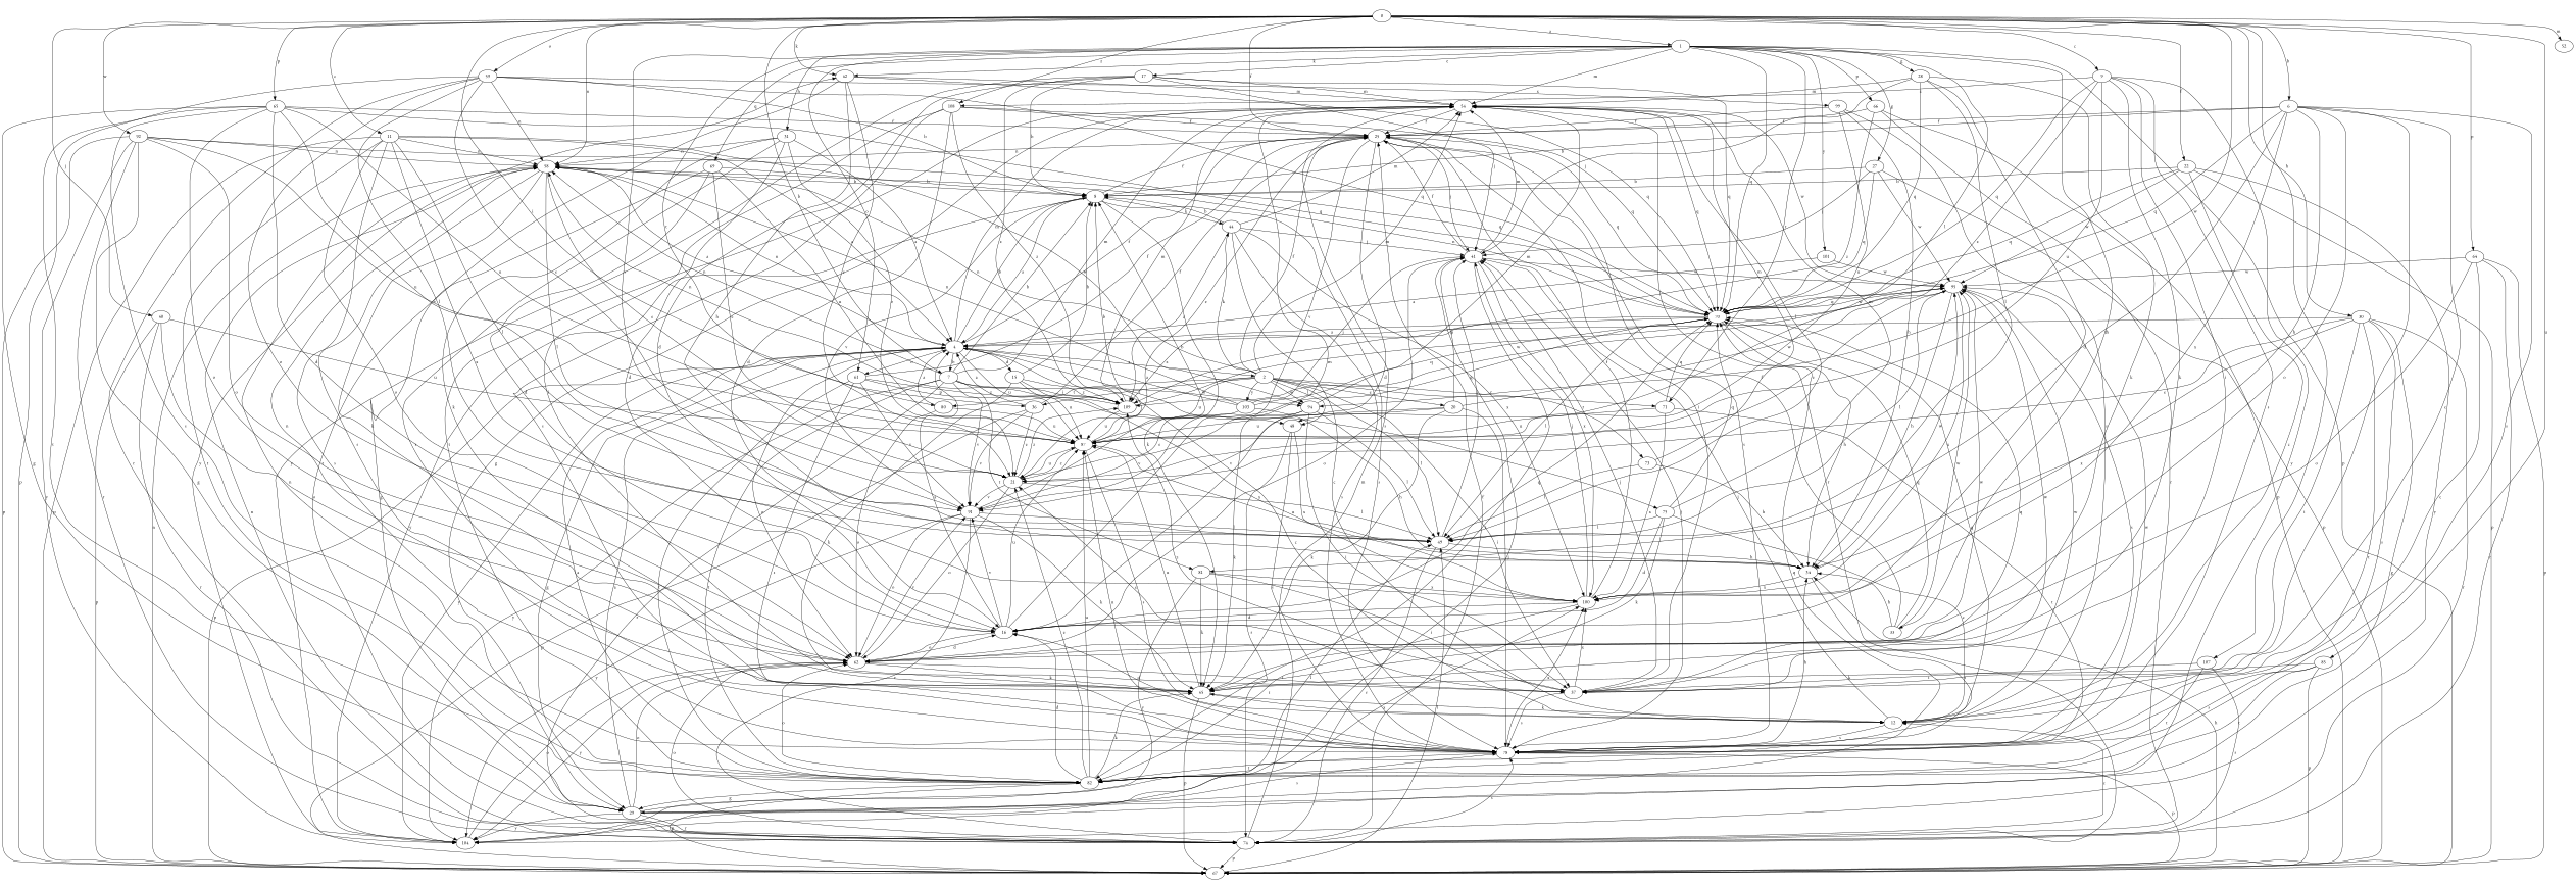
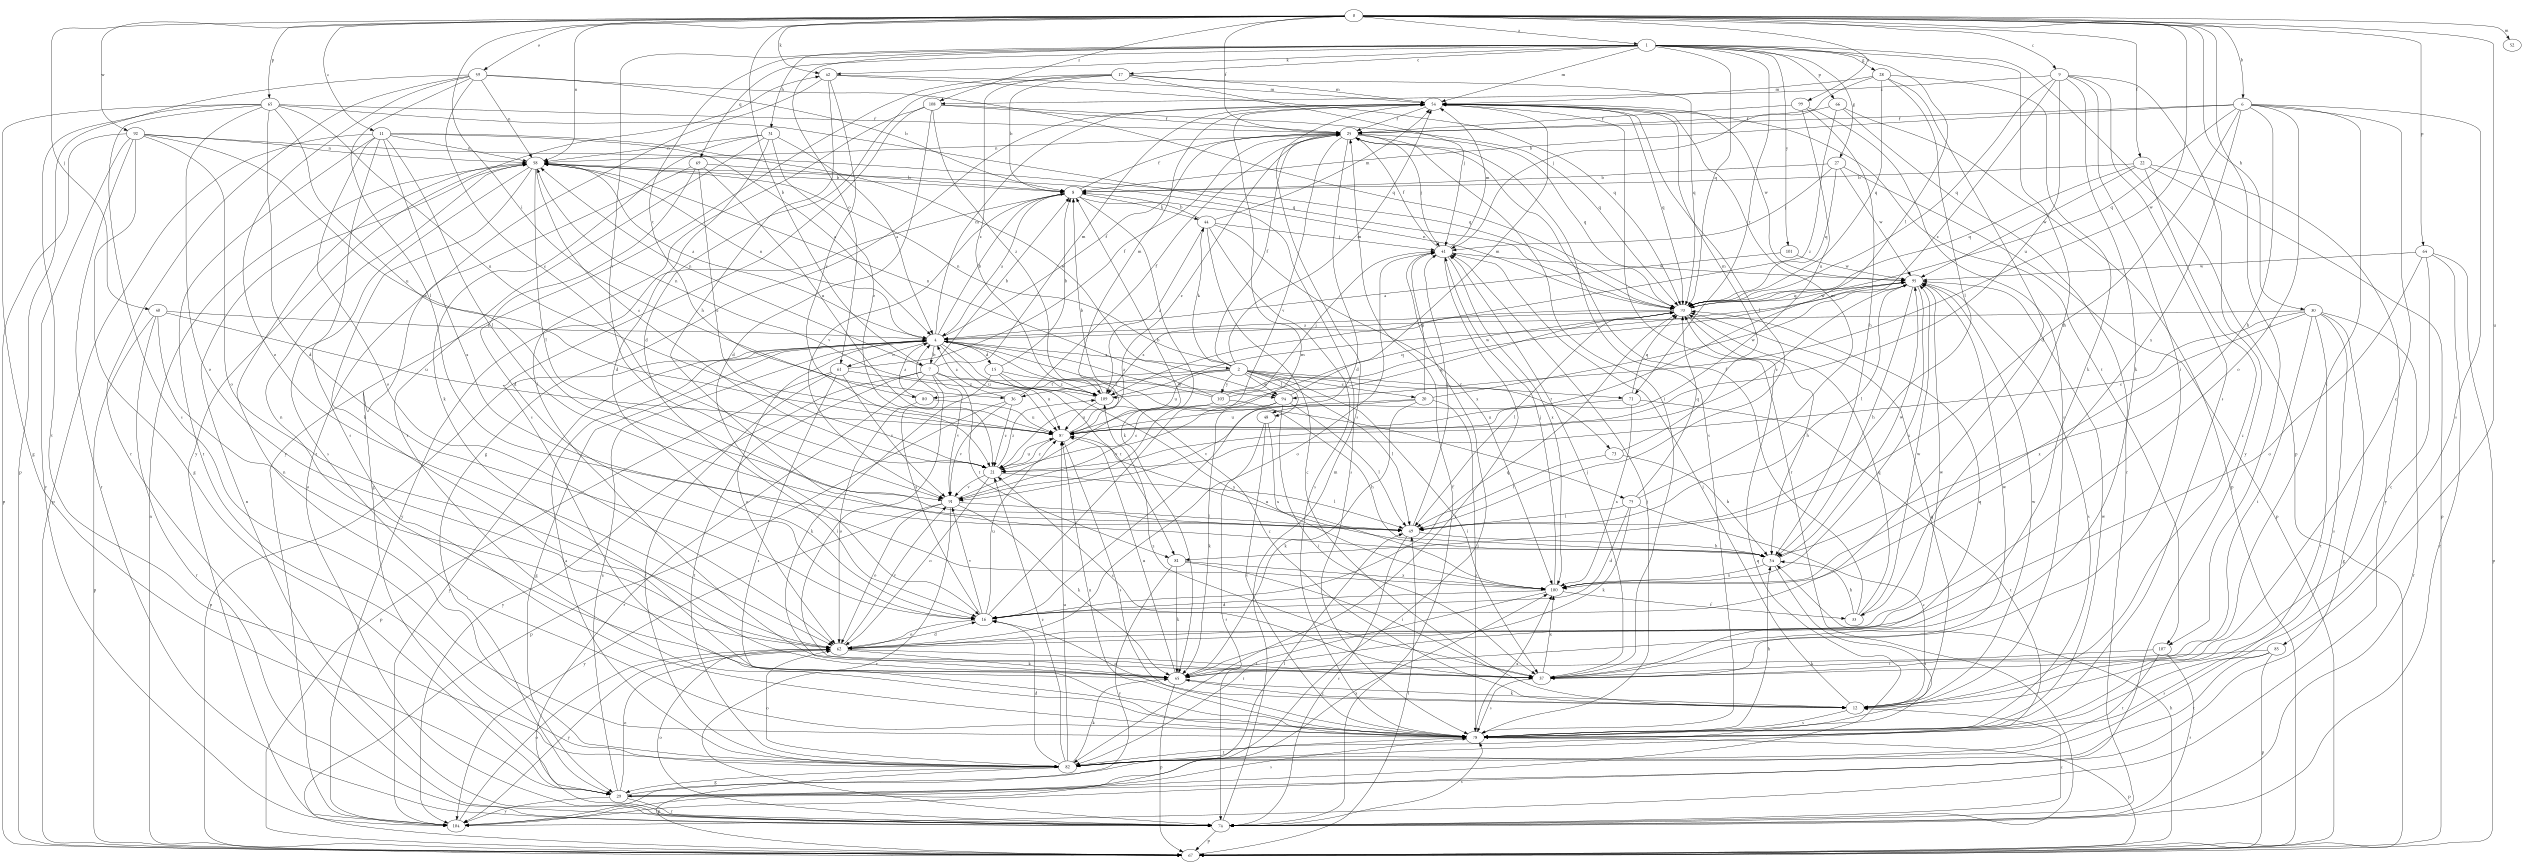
  strict digraph {
    fontname="EB Garamond"
    node [fontname="EB Garamond"]
    edge [fontname="EB Garamond"]
    0
    1
    6
    7
    9
    11
    22
    25
    30
    36
    40
    42
    52
    58
    59
    64
    65
    85
    92
    94
    99
    107
    108
    17
    27
    28
    31
    33
    48
    54
    61
    66
    67
    69
    70
    71
    80
    91
    101
    37
    8
    12
    62
    81
    34
    78
    100
    104
    74
    82
    87
    45
    109
    49
    4
    95
    16
    41
    21
    29
    2
    20
    44
    73
    103
    15
    75
    0 -> 1 [label=a]
    0 -> 6 [label=b]
    0 -> 7 [label=b]
    0 -> 9 [label=c]
    0 -> 11 [label=c]
    0 -> 22 [label=f]
    0 -> 25 [label=f]
    0 -> 30 [label=h]
    0 -> 36 [label=i]
    0 -> 40 [label=j]
    0 -> 42 [label=k]
    0 -> 52 [label=m]
    0 -> 58 [label=n]
    0 -> 59 [label=o]
    0 -> 64 [label=p]
    0 -> 65 [label=p]
    0 -> 85 [label=u]
    0 -> 92 [label=w]
    0 -> 94 [label=w]
-   59 -> 99 [label=x]
+   0 -> 99 [label=x]
    0 -> 107 [label=z]
    0 -> 108 [label=z]
    1 -> 42 [label=k]
    1 -> 17 [label=e]
    1 -> 27 [label=g]
    1 -> 28 [label=g]
    1 -> 31 [label=h]
    1 -> 33 [label=h]
    1 -> 48 [label=l]
    1 -> 54 [label=m]
    1 -> 61 [label=o]
    1 -> 66 [label=p]
    1 -> 67 [label=p]
    1 -> 69 [label=q]
    1 -> 70 [label=q]
    1 -> 71 [label=r]
    1 -> 80 [label=t]
    1 -> 91 [label=v]
    1 -> 101 [label=y]
    6 -> 25 [label=f]
    6 -> 70 [label=q]
    6 -> 37 [label=i]
    6 -> 8 [label=b]
    6 -> 12 [label=c]
    6 -> 62 [label=o]
    6 -> 81 [label=t]
    6 -> 34 [label=h]
    6 -> 78 [label=s]
    6 -> 100 [label=x]
    7 -> 58 [label=n]
    7 -> 94 [label=w]
    7 -> 54 [label=m]
    7 -> 91 [label=v]
-   7 -> 109 [label=i]
+   7 -> 37 [label=i]
    7 -> 8 [label=b]
    7 -> 81 [label=t]
    7 -> 104 [label=y]
    7 -> 74 [label=r]
    7 -> 82 [label=t]
    9 -> 108 [label=z]
    9 -> 70 [label=q]
    9 -> 37 [label=i]
    9 -> 78 [label=s]
    9 -> 104 [label=y]
    9 -> 87 [label=u]
    9 -> 45 [label=k]
    9 -> 109 [label=z]
    11 -> 58 [label=n]
    11 -> 94 [label=w]
    11 -> 67 [label=p]
    11 -> 62 [label=o]
    11 -> 78 [label=s]
    11 -> 100 [label=x]
    11 -> 82 [label=t]
    11 -> 49 [label=l]
    11 -> 4 [label=a]
    22 -> 67 [label=p]
    22 -> 70 [label=q]
    22 -> 8 [label=b]
    22 -> 12 [label=c]
    22 -> 104 [label=y]
    22 -> 95 [label=w]
    25 -> 58 [label=n]
    25 -> 70 [label=q]
    25 -> 91 [label=v]
    25 -> 37 [label=i]
    25 -> 78 [label=s]
    25 -> 16 [label=d]
    25 -> 41 [label=j]
    25 -> 21 [label=e]
    30 -> 37 [label=i]
    30 -> 78 [label=s]
    30 -> 100 [label=x]
    30 -> 74 [label=r]
    30 -> 82 [label=t]
    30 -> 4 [label=a]
    30 -> 21 [label=e]
    30 -> 29 [label=g]
    36 -> 25 [label=f]
    36 -> 67 [label=p]
    36 -> 91 [label=v]
    36 -> 4 [label=a]
    36 -> 21 [label=e]
    40 -> 67 [label=p]
    40 -> 62 [label=o]
    40 -> 74 [label=r]
    40 -> 87 [label=u]
+   40 -> 4 [label=a]
    42 -> 54 [label=m]
    42 -> 70 [label=q]
    42 -> 34 [label=h]
    42 -> 74 [label=r]
    42 -> 21 [label=e]
    58 -> 8 [label=b]
    58 -> 78 [label=s]
    58 -> 45 [label=k]
    58 -> 49 [label=l]
    58 -> 4 [label=a]
    58 -> 21 [label=e]
    59 -> 58 [label=n]
    59 -> 67 [label=p]
    59 -> 70 [label=q]
    59 -> 8 [label=b]
    59 -> 62 [label=o]
    59 -> 74 [label=r]
    59 -> 49 [label=l]
    59 -> 21 [label=e]
    64 -> 67 [label=p]
    64 -> 12 [label=c]
    64 -> 62 [label=o]
    64 -> 74 [label=r]
    64 -> 95 [label=w]
    65 -> 25 [label=f]
    65 -> 70 [label=q]
    65 -> 91 [label=v]
    65 -> 62 [label=o]
    65 -> 78 [label=s]
    65 -> 82 [label=t]
    65 -> 87 [label=u]
    65 -> 16 [label=d]
    65 -> 29 [label=g]
    85 -> 67 [label=p]
    85 -> 78 [label=s]
    85 -> 82 [label=t]
    85 -> 45 [label=k]
    92 -> 58 [label=n]
    92 -> 67 [label=p]
    92 -> 70 [label=q]
    92 -> 62 [label=o]
    92 -> 104 [label=y]
    92 -> 74 [label=r]
    92 -> 87 [label=u]
    92 -> 29 [label=g]
    94 -> 54 [label=m]
    94 -> 91 [label=v]
    94 -> 37 [label=i]
    94 -> 45 [label=k]
    94 -> 49 [label=l]
    99 -> 25 [label=f]
    99 -> 34 [label=h]
    99 -> 78 [label=s]
    99 -> 87 [label=u]
    107 -> 37 [label=i]
    107 -> 74 [label=r]
    107 -> 82 [label=t]
    108 -> 25 [label=f]
    108 -> 70 [label=q]
    108 -> 37 [label=i]
    108 -> 78 [label=s]
    108 -> 109 [label=z]
    108 -> 16 [label=d]
    17 -> 54 [label=m]
    17 -> 70 [label=q]
    17 -> 8 [label=b]
    17 -> 104 [label=y]
    17 -> 109 [label=z]
    17 -> 16 [label=d]
    17 -> 41 [label=j]
    27 -> 67 [label=p]
    27 -> 70 [label=q]
    27 -> 8 [label=b]
    27 -> 95 [label=w]
    27 -> 41 [label=j]
    28 -> 54 [label=m]
    28 -> 70 [label=q]
    28 -> 45 [label=k]
    28 -> 49 [label=l]
    28 -> 16 [label=d]
    28 -> 41 [label=j]
    31 -> 58 [label=n]
    31 -> 78 [label=s]
    31 -> 45 [label=k]
    31 -> 4 [label=a]
    31 -> 16 [label=d]
    31 -> 21 [label=e]
    33 -> 25 [label=f]
    33 -> 70 [label=q]
    33 -> 34 [label=h]
    33 -> 95 [label=w]
    48 -> 78 [label=s]
    48 -> 100 [label=x]
    48 -> 74 [label=r]
    54 -> 25 [label=f]
    54 -> 70 [label=q]
    54 -> 74 [label=r]
-   54 -> 82 [label=t]
+   54 -> 107 [label=t]
    54 -> 49 [label=l]
    54 -> 95 [label=w]
    54 -> 29 [label=g]
    61 -> 25 [label=f]
-   61 -> 48 [label=p]
+   61 -> 67 [label=p]
    61 -> 91 [label=v]
    61 -> 78 [label=s]
    61 -> 82 [label=t]
    61 -> 109 [label=z]
    66 -> 25 [label=f]
    66 -> 67 [label=p]
    66 -> 74 [label=r]
    66 -> 109 [label=z]
    67 -> 58 [label=n]
    67 -> 34 [label=h]
    67 -> 49 [label=l]
    69 -> 8 [label=b]
    69 -> 87 [label=u]
    69 -> 16 [label=d]
    69 -> 21 [label=e]
    69 -> 29 [label=g]
    70 -> 58 [label=n]
    70 -> 34 [label=h]
    70 -> 109 [label=z]
    70 -> 49 [label=l]
    70 -> 4 [label=a]
    70 -> 95 [label=w]
    71 -> 70 [label=q]
    71 -> 100 [label=x]
    71 -> 82 [label=t]
    71 -> 87 [label=u]
    80 -> 62 [label=o]
    80 -> 87 [label=u]
    80 -> 4 [label=a]
    91 -> 8 [label=b]
    91 -> 62 [label=o]
    91 -> 104 [label=y]
    91 -> 74 [label=r]
    91 -> 45 [label=k]
    91 -> 49 [label=l]
    101 -> 4 [label=a]
    101 -> 95 [label=w]
    37 -> 70 [label=q]
    37 -> 78 [label=s]
    37 -> 100 [label=x]
    37 -> 109 [label=z]
    37 -> 95 [label=w]
    37 -> 41 [label=j]
    37 -> 21 [label=e]
    8 -> 25 [label=f]
    8 -> 91 [label=v]
    8 -> 78 [label=s]
    8 -> 104 [label=y]
    8 -> 45 [label=k]
    8 -> 4 [label=a]
    8 -> 44 [label=k]
    12 -> 70 [label=q]
    12 -> 78 [label=s]
    12 -> 45 [label=k]
    12 -> 95 [label=w]
    12 -> 16 [label=d]
    12 -> 41 [label=j]
    62 -> 91 [label=v]
    62 -> 37 [label=i]
    62 -> 104 [label=y]
    62 -> 45 [label=k]
    62 -> 95 [label=w]
    62 -> 16 [label=d]
    81 -> 37 [label=i]
    81 -> 100 [label=x]
    81 -> 104 [label=y]
    81 -> 45 [label=k]
    34 -> 100 [label=x]
    34 -> 82 [label=t]
    34 -> 87 [label=u]
    34 -> 95 [label=w]
    78 -> 67 [label=p]
    78 -> 34 [label=h]
    78 -> 100 [label=x]
    78 -> 82 [label=t]
    78 -> 87 [label=u]
    78 -> 95 [label=w]
    78 -> 41 [label=j]
-   100 -> 25 [label=f]
+   100 -> 33 [label=f]
    100 -> 82 [label=t]
    100 -> 16 [label=d]
    100 -> 41 [label=j]
    104 -> 42 [label=y]
    104 -> 62 [label=o]
    104 -> 41 [label=j]
    74 -> 25 [label=f]
    74 -> 58 [label=n]
    74 -> 54 [label=m]
    74 -> 67 [label=p]
    74 -> 12 [label=c]
    74 -> 62 [label=o]
    74 -> 78 [label=s]
    82 -> 58 [label=n]
    82 -> 67 [label=p]
    82 -> 62 [label=o]
    82 -> 87 [label=u]
    82 -> 45 [label=k]
    82 -> 4 [label=a]
    82 -> 16 [label=d]
    82 -> 21 [label=e]
    82 -> 29 [label=g]
    87 -> 70 [label=q]
    87 -> 8 [label=b]
    87 -> 78 [label=s]
    87 -> 21 [label=e]
    45 -> 58 [label=n]
    45 -> 67 [label=p]
    45 -> 12 [label=c]
    45 -> 87 [label=u]
    109 -> 58 [label=n]
    109 -> 54 [label=m]
    109 -> 87 [label=u]
    109 -> 95 [label=w]
    49 -> 34 [label=h]
    49 -> 74 [label=r]
    49 -> 41 [label=j]
    4 -> 7 [label=b]
    4 -> 25 [label=f]
    4 -> 58 [label=n]
    4 -> 54 [label=m]
    4 -> 61 [label=o]
    4 -> 67 [label=p]
    4 -> 8 [label=b]
    4 -> 12 [label=c]
    4 -> 62 [label=o]
+   4 -> 81 [label=t]
    4 -> 104 [label=y]
    4 -> 87 [label=u]
    4 -> 29 [label=g]
    4 -> 2 [label=a]
    4 -> 15 [label=d]
    4 -> 75 [label=s]
    95 -> 70 [label=q]
    95 -> 34 [label=h]
    95 -> 78 [label=s]
    95 -> 100 [label=x]
    95 -> 49 [label=l]
    95 -> 21 [label=e]
    16 -> 54 [label=m]
    16 -> 70 [label=q]
    16 -> 91 [label=v]
    16 -> 62 [label=o]
    16 -> 87 [label=u]
    16 -> 4 [label=a]
    41 -> 25 [label=f]
    41 -> 54 [label=m]
    41 -> 62 [label=o]
    41 -> 100 [label=x]
    41 -> 82 [label=t]
    41 -> 95 [label=w]
    21 -> 91 [label=v]
    21 -> 62 [label=o]
    21 -> 87 [label=u]
    21 -> 109 [label=z]
    21 -> 49 [label=l]
    29 -> 70 [label=q]
    29 -> 62 [label=o]
    29 -> 78 [label=s]
    29 -> 100 [label=x]
    29 -> 104 [label=y]
    29 -> 74 [label=r]
    29 -> 49 [label=l]
    29 -> 4 [label=a]
    2 -> 25 [label=f]
    2 -> 36 [label=i]
    2 -> 58 [label=n]
    2 -> 94 [label=w]
    2 -> 48 [label=l]
    2 -> 54 [label=m]
    2 -> 71 [label=r]
    2 -> 80 [label=t]
    2 -> 37 [label=i]
    2 -> 87 [label=u]
    2 -> 49 [label=l]
    2 -> 20 [label=e]
    2 -> 44 [label=k]
    2 -> 73 [label=r]
    2 -> 103 [label=y]
    20 -> 91 [label=v]
    20 -> 78 [label=s]
    20 -> 87 [label=u]
    20 -> 45 [label=k]
    20 -> 95 [label=w]
    20 -> 41 [label=j]
    44 -> 54 [label=m]
    44 -> 8 [label=b]
    44 -> 12 [label=c]
    44 -> 78 [label=s]
    44 -> 100 [label=x]
    44 -> 109 [label=z]
    44 -> 41 [label=j]
    73 -> 54 [label=m]
    73 -> 34 [label=h]
    73 -> 49 [label=l]
    103 -> 58 [label=n]
    103 -> 70 [label=q]
    103 -> 34 [label=h]
    103 -> 4 [label=a]
    103 -> 41 [label=j]
    103 -> 21 [label=e]
    15 -> 8 [label=b]
    15 -> 100 [label=x]
    15 -> 87 [label=u]
    15 -> 45 [label=k]
    15 -> 109 [label=z]
    75 -> 54 [label=m]
    75 -> 70 [label=q]
    75 -> 12 [label=c]
    75 -> 45 [label=k]
    75 -> 49 [label=l]
    75 -> 16 [label=d]
  }
